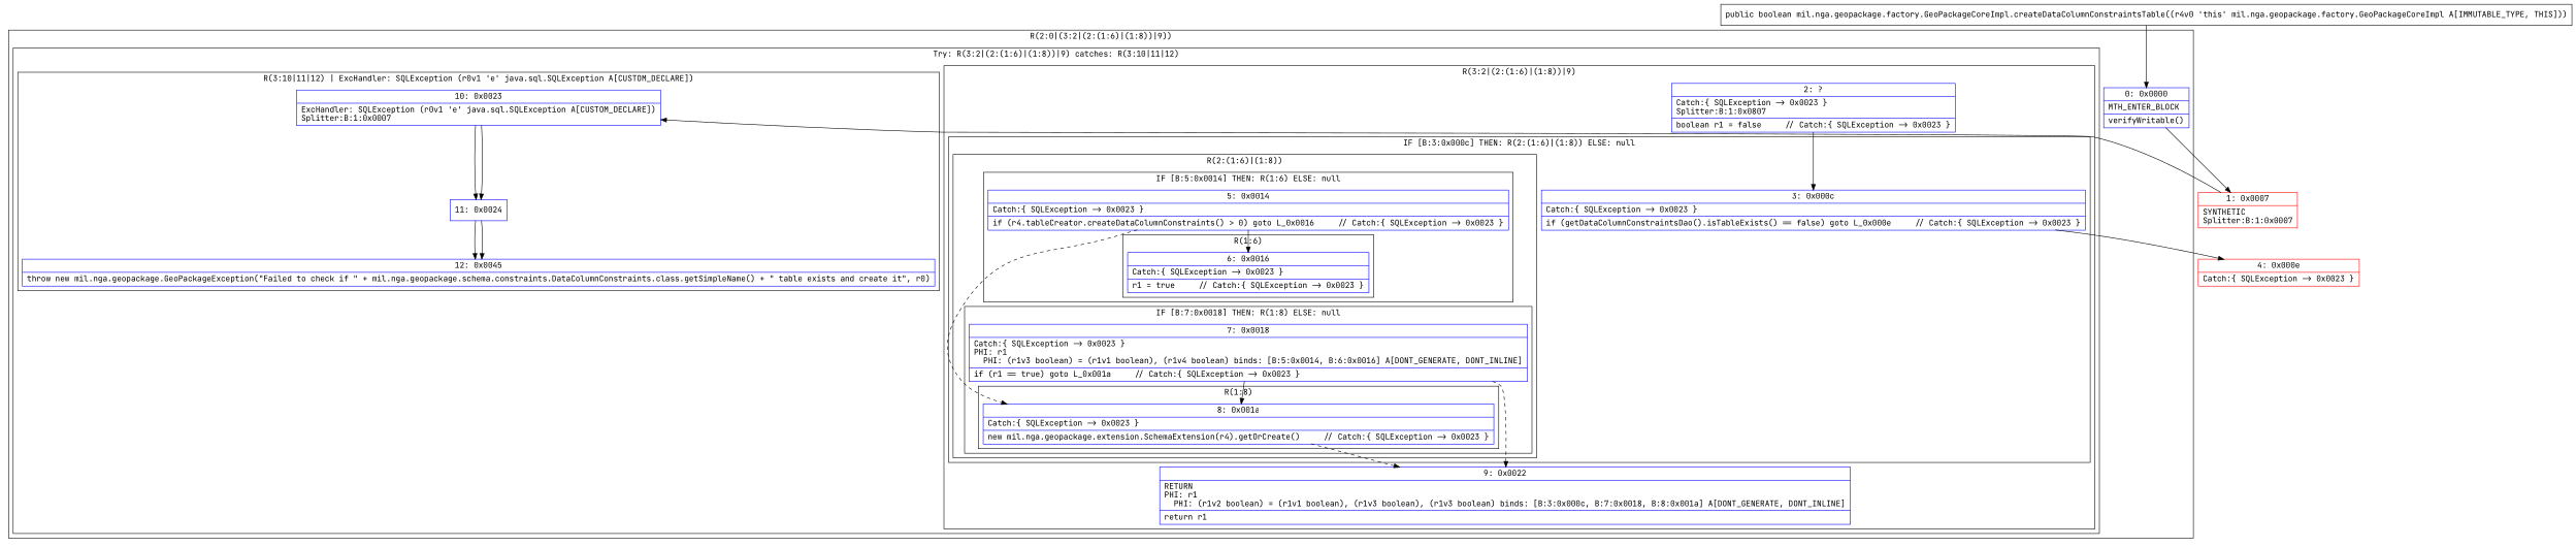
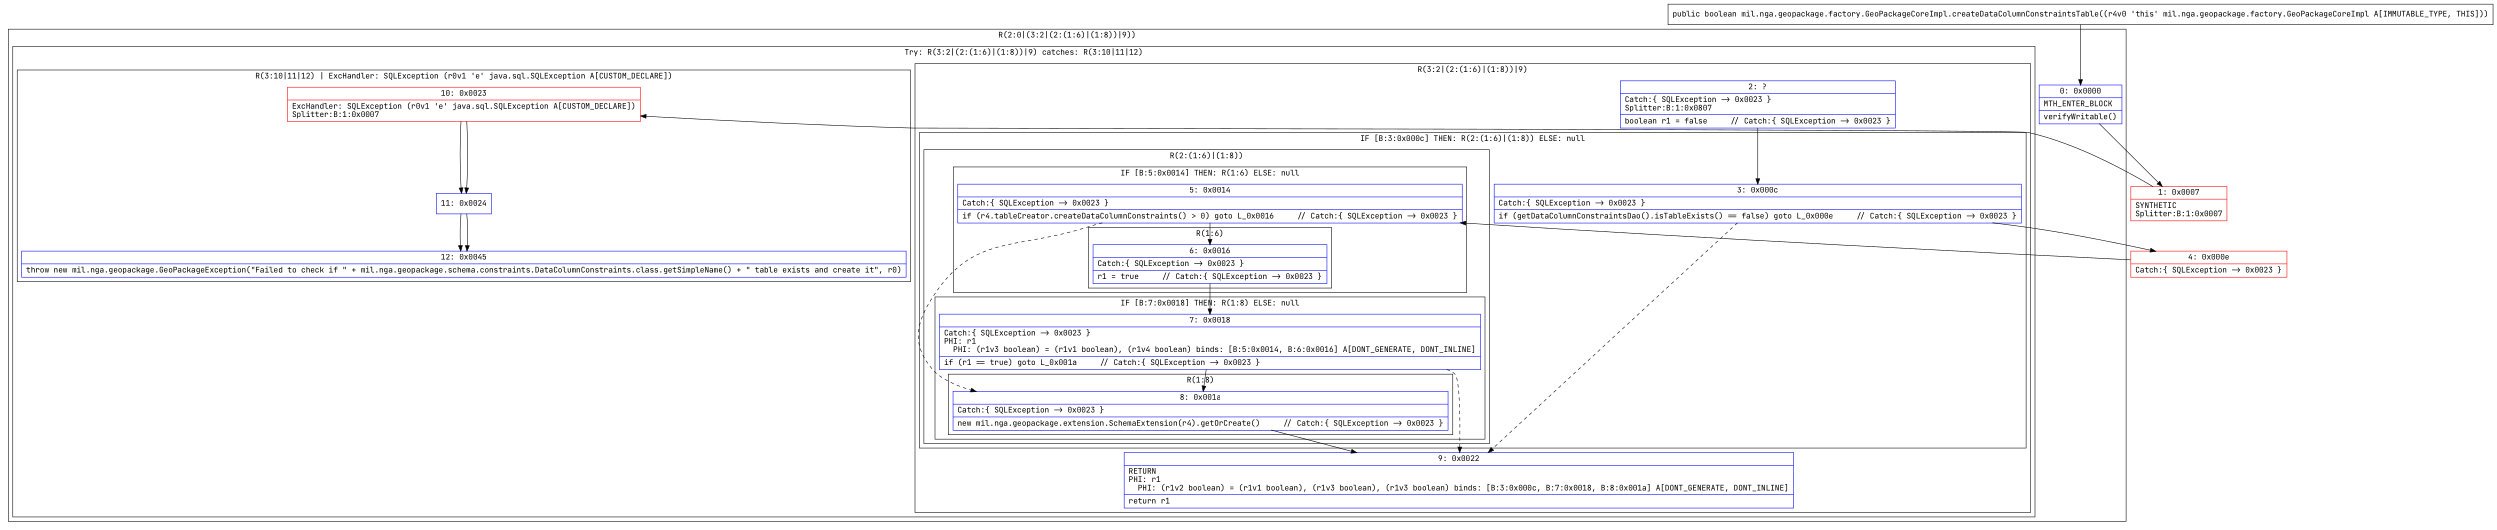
  digraph {
    fontname="JetBrains Mono"
    node [color=blue fontname="JetBrains Mono" shape=record]
    edge [fontname="JetBrains Mono"]
    n1 [label="{6\:\ 0x0016|Catch:\{ SQLException \-\> 0x0023 \}\l|r1 = true     \/\/ Catch:\{ SQLException \-\> 0x0023 \}\l}"]
    n2 [label="{5\:\ 0x0014|Catch:\{ SQLException \-\> 0x0023 \}\l|if (r4.tableCreator.createDataColumnConstraints() \> 0) goto L_0x0016     \/\/ Catch:\{ SQLException \-\> 0x0023 \}\l}"]
    n3 [label="{8\:\ 0x001a|Catch:\{ SQLException \-\> 0x0023 \}\l|new mil.nga.geopackage.extension.SchemaExtension(r4).getOrCreate()     \/\/ Catch:\{ SQLException \-\> 0x0023 \}\l}"]
    n4 [label="{7\:\ 0x0018|Catch:\{ SQLException \-\> 0x0023 \}\lPHI: r1 \l  PHI: (r1v3 boolean) = (r1v1 boolean), (r1v4 boolean) binds: [B:5:0x0014, B:6:0x0016] A[DONT_GENERATE, DONT_INLINE]\l|if (r1 == true) goto L_0x001a     \/\/ Catch:\{ SQLException \-\> 0x0023 \}\l}"]
    n5 [label="{3\:\ 0x000c|Catch:\{ SQLException \-\> 0x0023 \}\l|if (getDataColumnConstraintsDao().isTableExists() == false) goto L_0x000e     \/\/ Catch:\{ SQLException \-\> 0x0023 \}\l}"]
    n6 [label="{2\:\ ?|Catch:\{ SQLException \-\> 0x0023 \}\lSplitter:B:1:0x0807\l|boolean r1 = false     \/\/ Catch:\{ SQLException \-\> 0x0023 \}\l}"]
    n7 [label="{9\:\ 0x0022|RETURN\lPHI: r1 \l  PHI: (r1v2 boolean) = (r1v1 boolean), (r1v3 boolean), (r1v3 boolean) binds: [B:3:0x000c, B:7:0x0018, B:8:0x001a] A[DONT_GENERATE, DONT_INLINE]\l|return r1\l}"]
-   n8 [label="{10\:\ 0x0023|ExcHandler: SQLException (r0v1 'e' java.sql.SQLException A[CUSTOM_DECLARE])\lSplitter:B:1:0x0007\l}"]
+   n8 [color=red label="{10\:\ 0x0023|ExcHandler: SQLException (r0v1 'e' java.sql.SQLException A[CUSTOM_DECLARE])\lSplitter:B:1:0x0007\l}"]
    n9 [label="{11\:\ 0x0024}"]
    n10 [label="{12\:\ 0x0045|throw new mil.nga.geopackage.GeoPackageException(\"Failed to check if \" + mil.nga.geopackage.schema.constraints.DataColumnConstraints.class.getSimpleName() + \" table exists and create it\", r0)\l}"]
    n11 [label="{0\:\ 0x0000|MTH_ENTER_BLOCK\l|verifyWritable()\l}"]
    n12 [color=red label="{4\:\ 0x000e|Catch:\{ SQLException \-\> 0x0023 \}\l}"]
    n13 [color=red label="{1\:\ 0x0007|SYNTHETIC\lSplitter:B:1:0x0007\l}"]
    n14 [label="{public boolean mil.nga.geopackage.factory.GeoPackageCoreImpl.createDataColumnConstraintsTable((r4v0 'this' mil.nga.geopackage.factory.GeoPackageCoreImpl A[IMMUTABLE_TYPE, THIS])) }" color=""]
    subgraph cluster_1 {
      label="R(2:0|(3:2|(2:(1:6)|(1:8))|9))"
      n11
      subgraph cluster_2 {
        label="Try: R(3:2|(2:(1:6)|(1:8))|9) catches: R(3:10|11|12)"
        subgraph cluster_3 {
          label="R(3:2|(2:(1:6)|(1:8))|9)"
          n6
          n7
          subgraph cluster_4 {
            label="IF [B:3:0x000c] THEN: R(2:(1:6)|(1:8)) ELSE: null"
            n5
            subgraph cluster_5 {
              label="R(2:(1:6)|(1:8))"
              subgraph cluster_6 {
                label="IF [B:5:0x0014] THEN: R(1:6) ELSE: null"
                n2
                subgraph cluster_7 {
                  label="R(1:6)"
                  n1
                }
              }
              subgraph cluster_8 {
                label="IF [B:7:0x0018] THEN: R(1:8) ELSE: null"
                n4
                subgraph cluster_9 {
                  label="R(1:8)"
                  n3
                }
              }
            }
          }
        }
        subgraph cluster_10 {
          label="R(3:10|11|12) | ExcHandler: SQLException (r0v1 'e' java.sql.SQLException A[CUSTOM_DECLARE])\l"
          n8
          n9
          n10
        }
      }
    }
    subgraph cluster_11 {
      label="R(3:10|11|12) | ExcHandler: SQLException (r0v1 'e' java.sql.SQLException A[CUSTOM_DECLARE])\l"
    }
+   n1 -> n4
    n2 -> n1
    n2 -> n3 [style=dashed]
-   n3 -> n7 [style=dashed]
+   n3 -> n7
    n4 -> n3
    n4 -> n7 [style=dashed]
+   n5 -> n7 [style=dashed]
    n5 -> n12
    n6 -> n5
    n8 -> n9
    n8 -> n9
    n9 -> n10
    n9 -> n10
    n11 -> n13
+   n12 -> n2
    n13 -> n8
    n14 -> n11
  }
